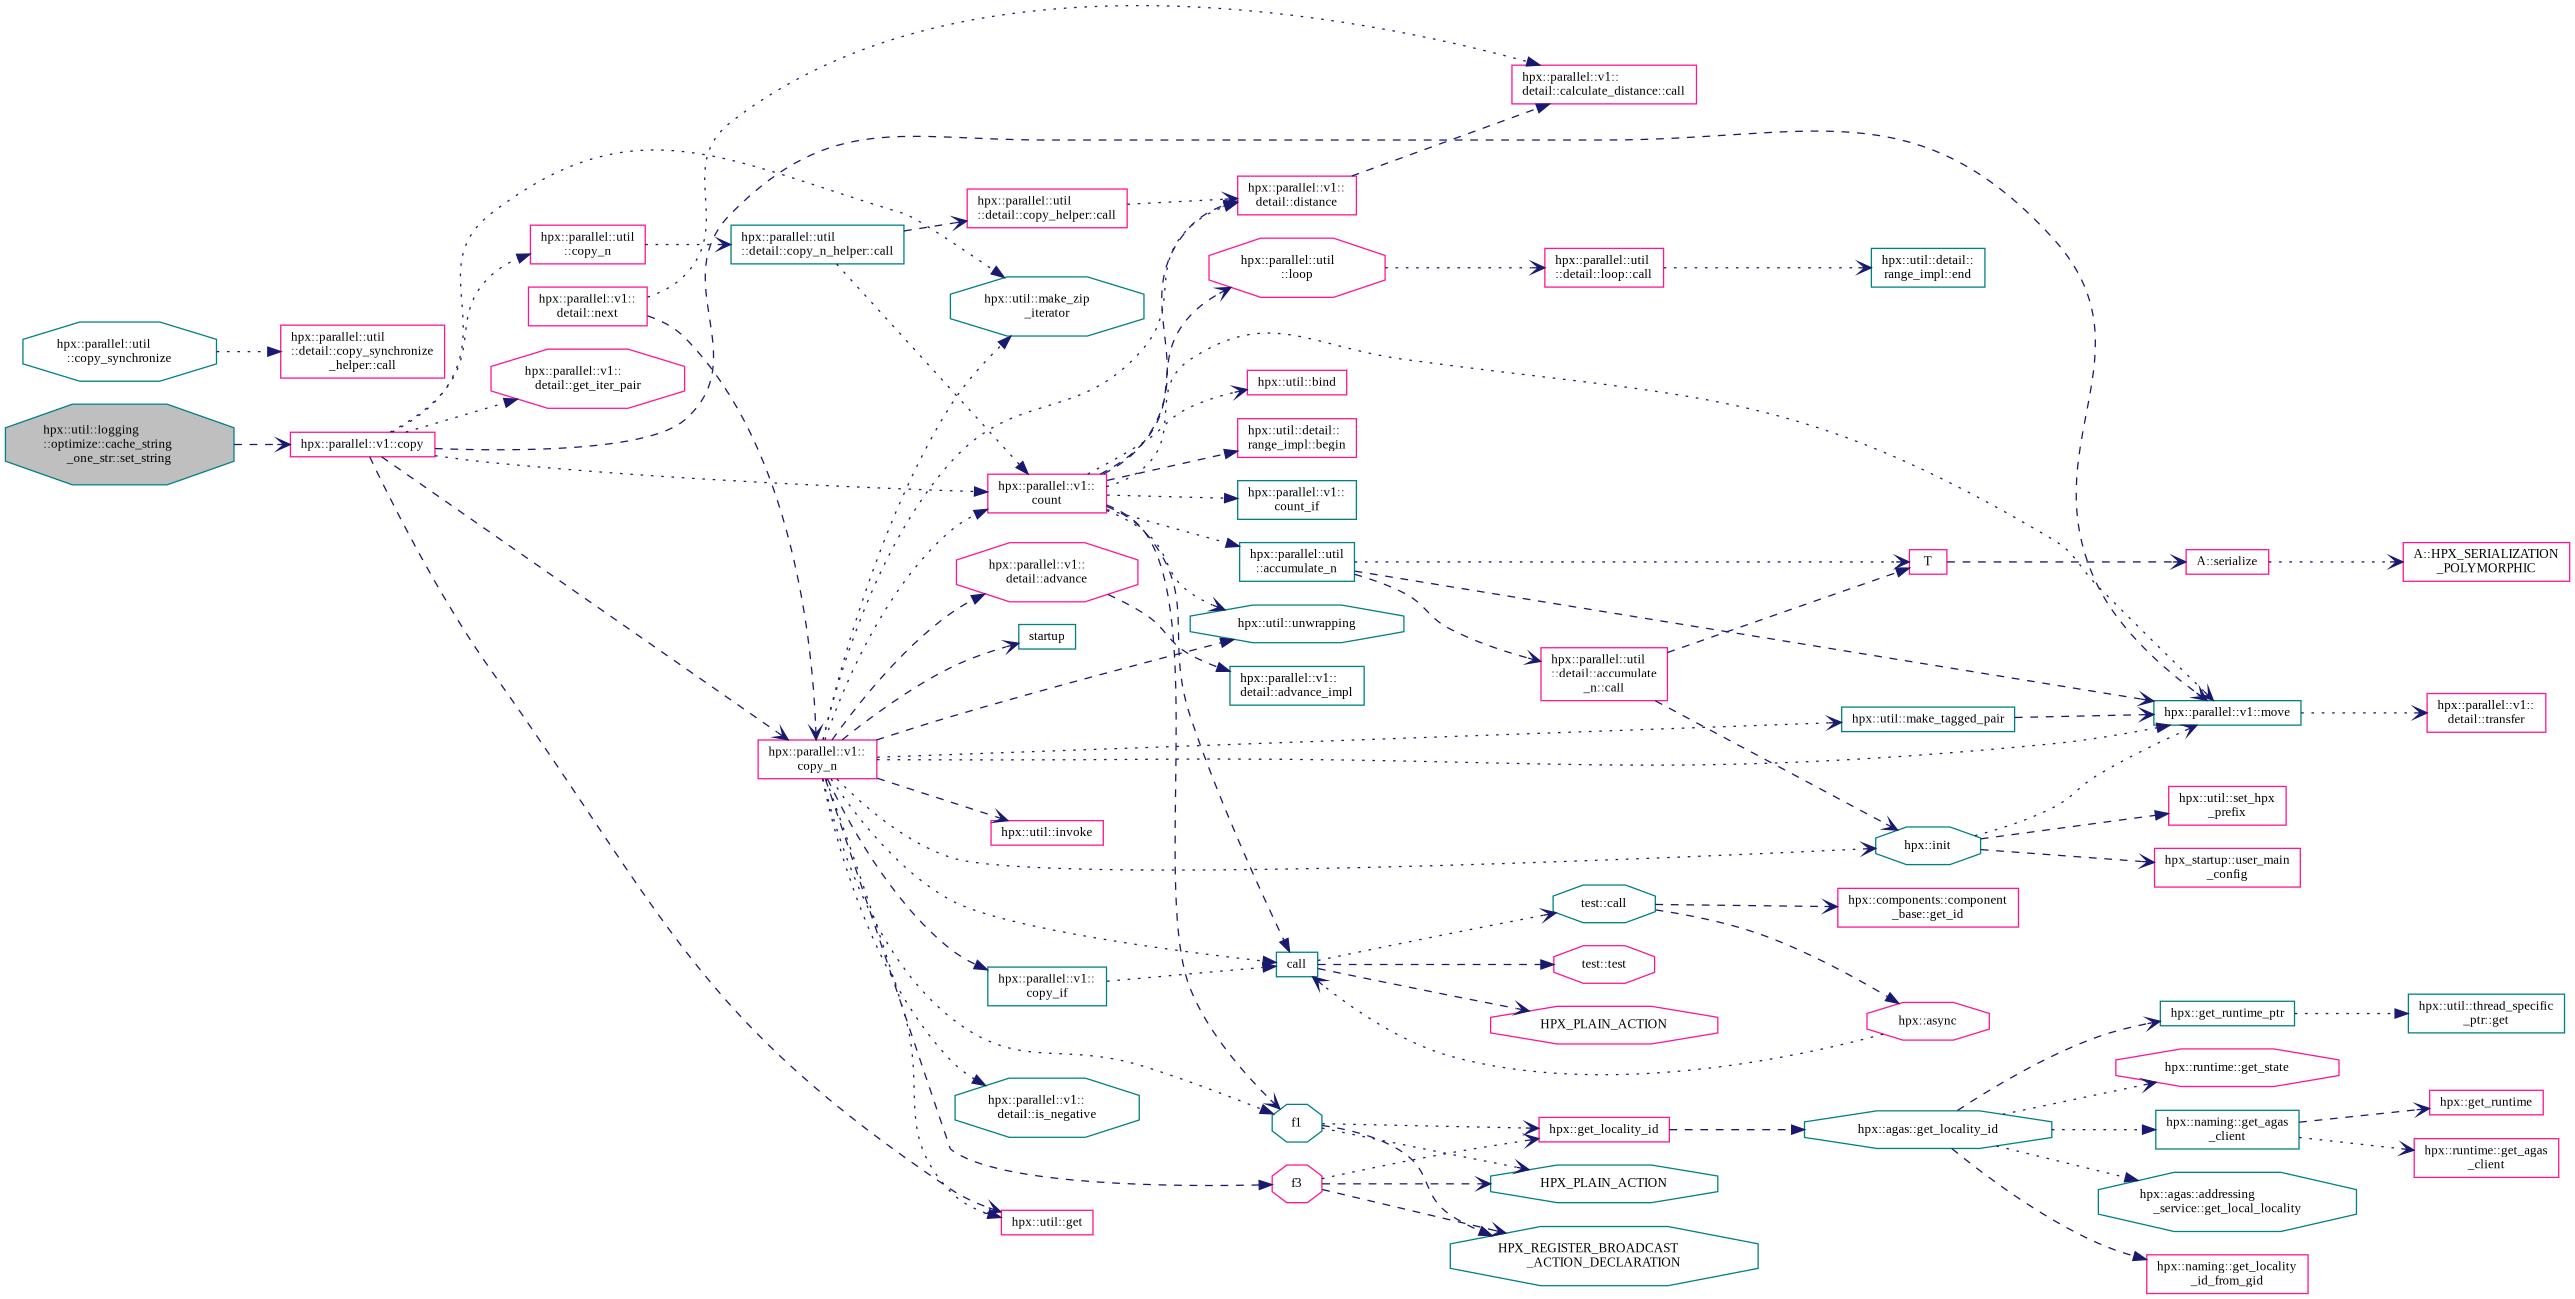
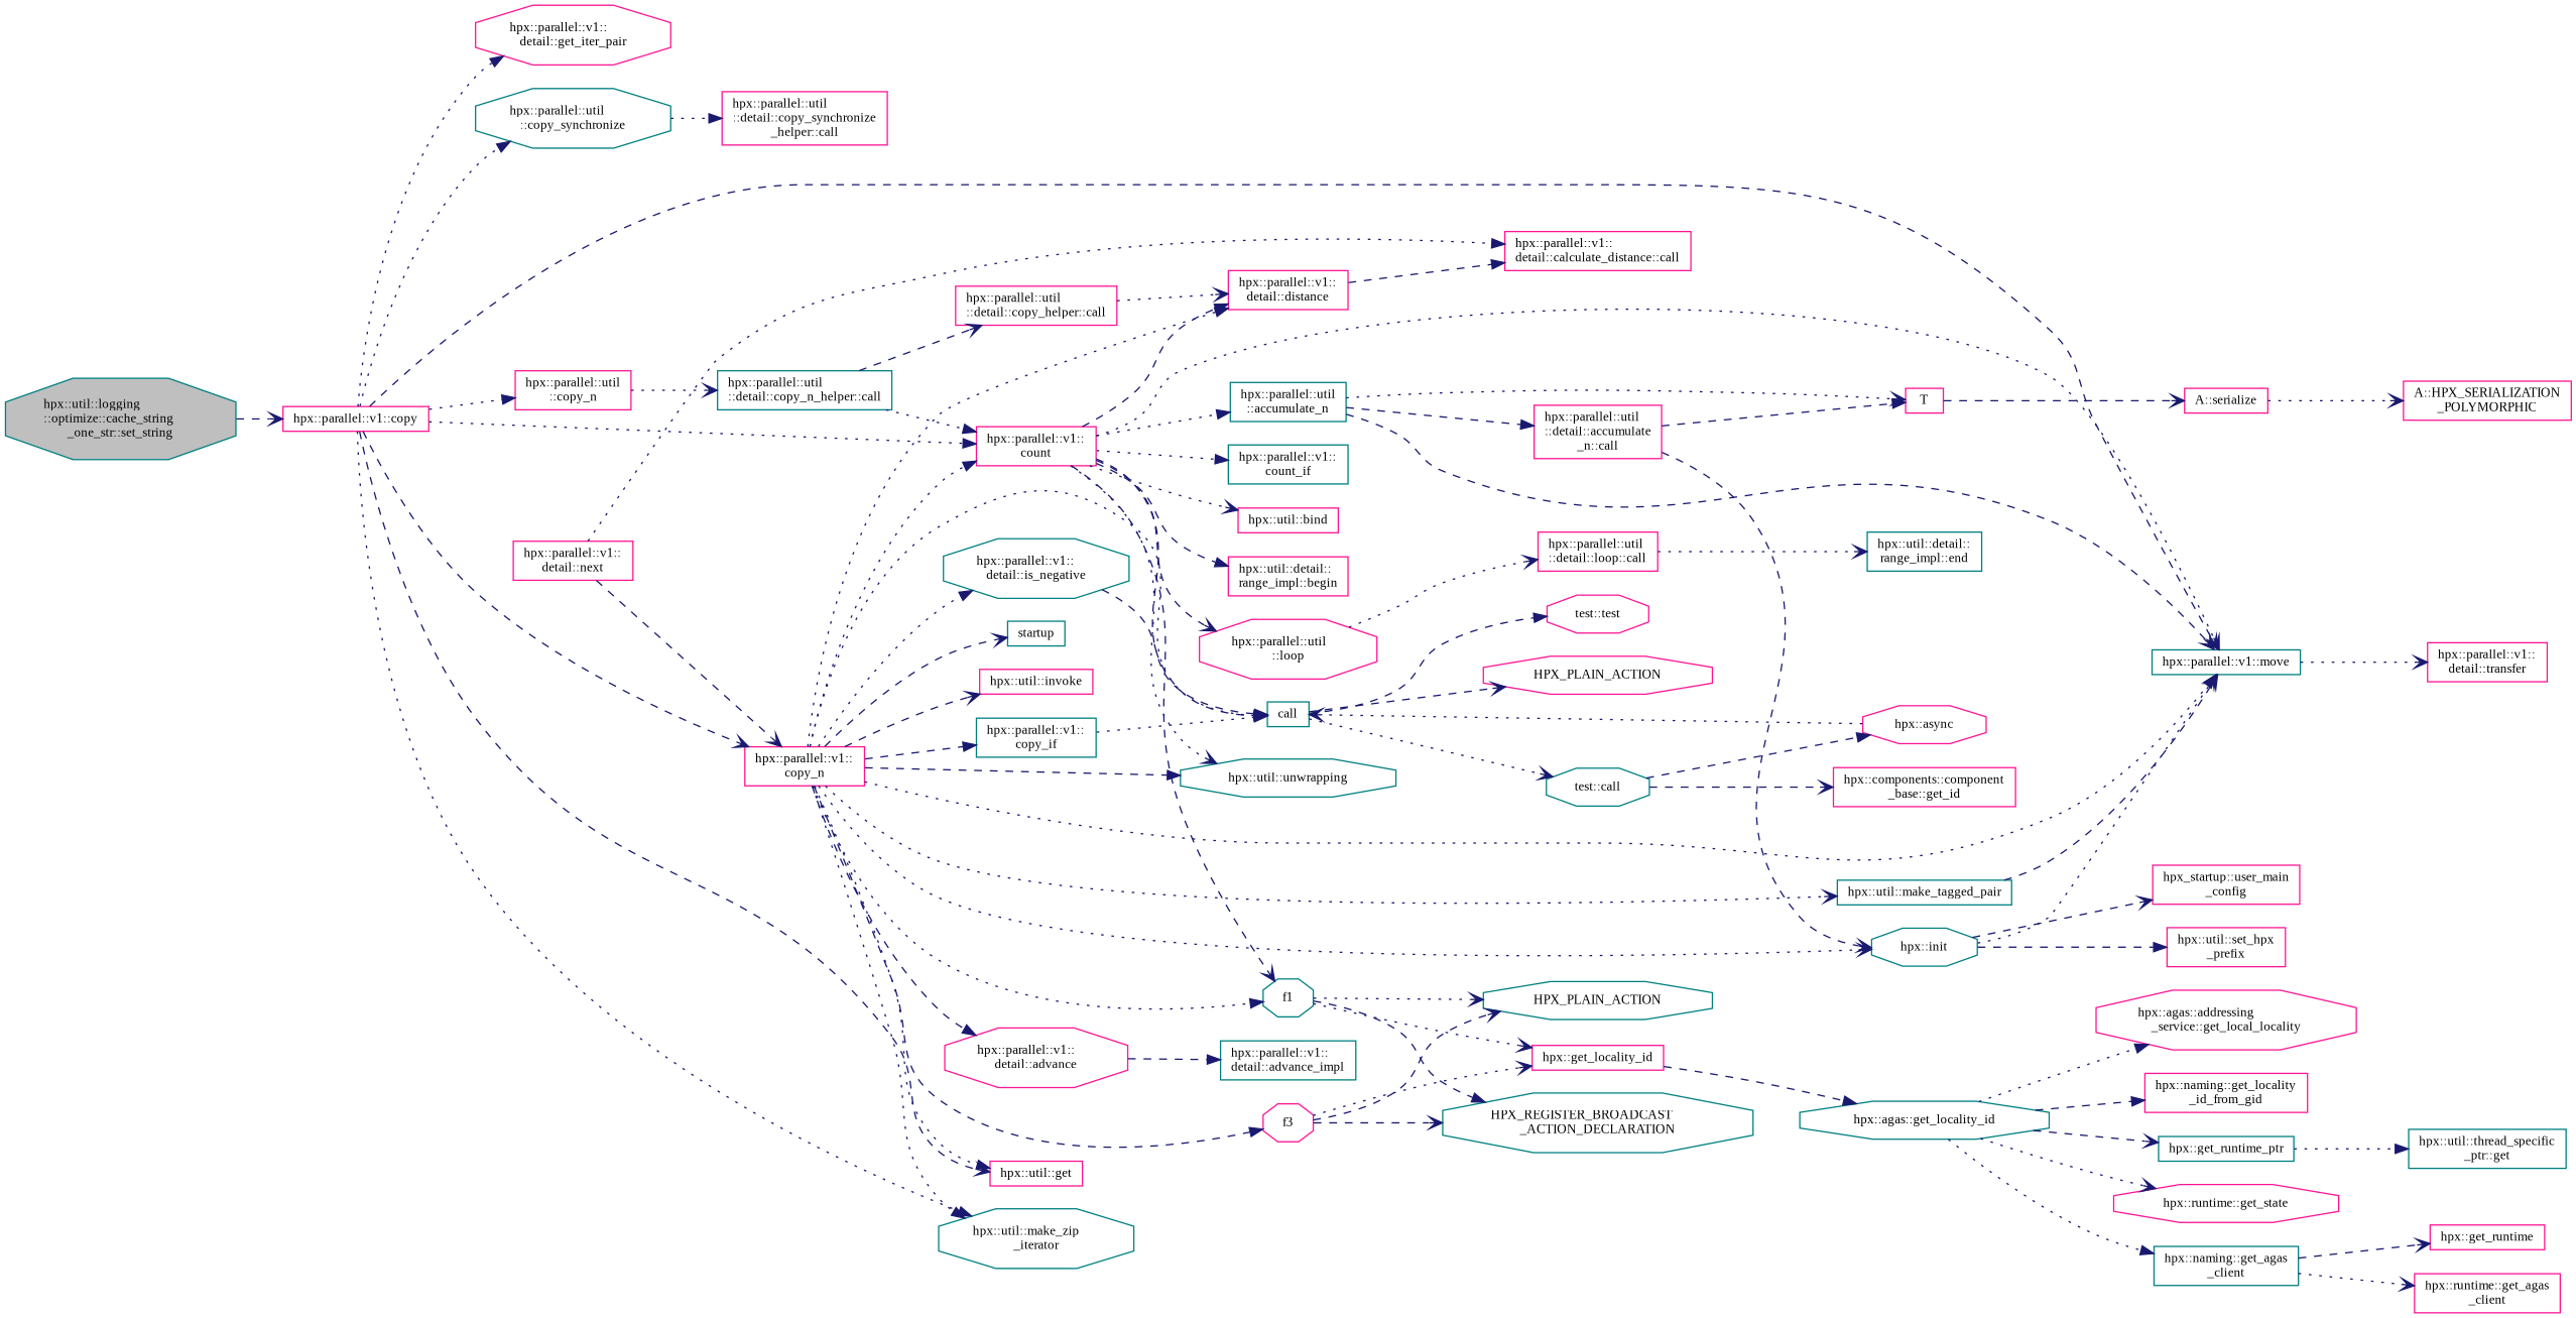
  digraph {
    fontname="Liberation Serif"
    rankdir=LR
    node [color=deeppink fillcolor=white fontname="Liberation Serif" fontsize=10 shape=box style=filled]
    edge [arrowhead=vee color=midnightblue fontname="Liberation Serif" fontsize=10 labelfontname=Helvetica labelfontsize=10 style=dotted]
    n1 [color=teal fillcolor=grey75 fontcolor=black height=0.2 label="hpx::util::logging\l::optimize::cache_string\l_one_str::set_string" shape=octagon width=0.4]
    n2 [height=0.2 label="hpx::parallel::v1::copy" width=0.4]
    n3 [height=0.2 label="hpx::parallel::v1::\lcopy_n" width=0.4]
    n4 [color=teal height=0.2 label="hpx::parallel::v1::move" width=0.4]
    n5 [height=0.2 label="hpx::util::get" width=0.4]
    n6 [height=0.2 label="hpx::parallel::v1::\lcount" width=0.4]
    n7 [color=teal height=0.2 label="hpx::util::make_zip\l_iterator" shape=octagon width=0.4]
    n8 [height=0.2 label="hpx::parallel::util\l::copy_n" width=0.4]
    n9 [height=0.2 label="hpx::parallel::v1::\ldetail::get_iter_pair" shape=octagon width=0.4]
    n10 [color=teal height=0.2 label="hpx::parallel::util\l::copy_synchronize" shape=octagon width=0.4]
    n11 [color=teal height=0.2 label="hpx::util::make_tagged_pair" width=0.4]
    n12 [color=teal height=0.2 label="hpx::parallel::v1::\ldetail::is_negative" shape=octagon width=0.4]
    n13 [color=teal height=0.2 label=call width=0.4]
    n14 [color=teal height=0.2 label=startup width=0.4]
    n15 [height=0.2 label="hpx::util::invoke" width=0.4]
    n16 [color=teal height=0.2 label="hpx::parallel::v1::\lcopy_if" width=0.4]
    n17 [color=teal height=0.2 label=f1 shape=octagon width=0.4]
    n18 [height=0.2 label="hpx::parallel::v1::\ldetail::distance" width=0.4]
    n19 [color=teal height=0.2 label="hpx::util::unwrapping" shape=octagon width=0.4]
    n20 [color=teal height=0.2 label="hpx::init" shape=octagon width=0.4]
    n21 [height=0.2 label=f3 shape=octagon width=0.4]
    n22 [height=0.2 label="hpx::parallel::v1::\ldetail::advance" shape=octagon width=0.4]
    n23 [height=0.2 label="hpx::parallel::v1::\ldetail::transfer" width=0.4]
    n24 [color=teal height=0.2 label="hpx::parallel::v1::\lcount_if" width=0.4]
    n25 [height=0.2 label="hpx::parallel::util\l::loop" shape=octagon width=0.4]
    n26 [height=0.2 label="hpx::util::bind" width=0.4]
    n27 [color=teal height=0.2 label="hpx::parallel::util\l::accumulate_n" width=0.4]
    n28 [height=0.2 label="hpx::util::detail::\lrange_impl::begin" width=0.4]
    n29 [color=teal height=0.2 label="hpx::parallel::util\l::detail::copy_n_helper::call" width=0.4]
    n30 [height=0.2 label="hpx::parallel::util\l::detail::copy_synchronize\l_helper::call" width=0.4]
    n31 [height=0.2 label="test::test" shape=octagon width=0.4]
    n32 [height=0.2 label=HPX_PLAIN_ACTION shape=octagon width=0.4]
    n33 [color=teal height=0.2 label="test::call" shape=octagon width=0.4]
    n34 [height=0.2 label="hpx::get_locality_id" width=0.4]
    n35 [color=teal height=0.2 label=HPX_PLAIN_ACTION shape=octagon width=0.4]
    n36 [color=teal height=0.2 label="HPX_REGISTER_BROADCAST\l_ACTION_DECLARATION" shape=octagon width=0.4]
    n37 [height=0.2 label="hpx::parallel::v1::\ldetail::calculate_distance::call" width=0.4]
    n38 [height=0.2 label="hpx::util::set_hpx\l_prefix" width=0.4]
    n39 [height=0.2 label="hpx_startup::user_main\l_config" width=0.4]
    n40 [height=0.2 label="hpx::parallel::v1::\ldetail::next" width=0.4]
    n41 [color=teal height=0.2 label="hpx::parallel::v1::\ldetail::advance_impl" width=0.4]
    n42 [height=0.2 label="hpx::async" shape=octagon width=0.4]
    n43 [height=0.2 label="hpx::components::component\l_base::get_id" width=0.4]
    n44 [height=0.2 label="hpx::parallel::util\l::detail::loop::call" width=0.4]
    n45 [height=0.2 label="hpx::parallel::util\l::detail::accumulate\l_n::call" width=0.4]
    n46 [height=0.2 label=T width=0.4]
    n47 [color=teal height=0.2 label="hpx::agas::get_locality_id" shape=octagon width=0.4]
    n48 [color=teal height=0.2 label="hpx::get_runtime_ptr" width=0.4]
    n49 [height=0.2 label="hpx::runtime::get_state" shape=octagon width=0.4]
    n50 [color=teal height=0.2 label="hpx::naming::get_agas\l_client" width=0.4]
-   n51 [color=teal height=0.2 label="hpx::agas::addressing\l_service::get_local_locality" shape=octagon width=0.4]
+   n51 [height=0.2 label="hpx::agas::addressing\l_service::get_local_locality" shape=octagon width=0.4]
    n52 [height=0.2 label="hpx::naming::get_locality\l_id_from_gid" width=0.4]
    n53 [color=teal height=0.2 label="hpx::util::thread_specific\l_ptr::get" width=0.4]
    n54 [height=0.2 label="hpx::get_runtime" width=0.4]
    n55 [height=0.2 label="hpx::runtime::get_agas\l_client" width=0.4]
    n56 [color=teal height=0.2 label="hpx::util::detail::\lrange_impl::end" width=0.4]
    n57 [height=0.2 label="A::serialize" width=0.4]
    n58 [height=0.2 label="A::HPX_SERIALIZATION\l_POLYMORPHIC" width=0.4]
    n59 [height=0.2 label="hpx::parallel::util\l::detail::copy_helper::call" width=0.4]
    n1 -> n2 [style=dashed]
    n2 -> n3 [style=dashed]
    n2 -> n4 [style=dashed]
    n2 -> n5 [style=dashed]
    n2 -> n6 [arrowhead=normal]
    n2 -> n7 [arrowhead=normal]
    n2 -> n8 [arrowhead=normal]
    n2 -> n9 [arrowhead=normal]
+   n2 -> n10 [arrowhead=normal]
    n3 -> n4 [arrowhead=normal]
    n3 -> n5 [arrowhead=normal]
    n3 -> n6 [arrowhead=normal]
    n3 -> n7 [arrowhead=normal]
    n3 -> n11
    n3 -> n12 [arrowhead=normal]
    n3 -> n13 [arrowhead=normal]
    n3 -> n14 [style=dashed]
    n3 -> n15 [style=dashed]
    n3 -> n16 [arrowhead=normal style=dashed]
    n3 -> n17 [arrowhead=normal]
    n3 -> n18 [arrowhead=normal]
    n3 -> n19 [arrowhead=normal style=dashed]
    n3 -> n20
    n3 -> n21 [arrowhead=normal style=dashed]
    n3 -> n22 [arrowhead=normal style=dashed]
    n4 -> n23
    n6 -> n4
    n6 -> n13 [arrowhead=normal style=dashed]
    n6 -> n17 [style=dashed]
    n6 -> n18 [arrowhead=normal style=dashed]
    n6 -> n19
    n6 -> n24 [arrowhead=normal]
    n6 -> n25 [style=dashed]
    n6 -> n26
    n6 -> n27 [arrowhead=normal]
    n6 -> n28 [arrowhead=normal style=dashed]
    n8 -> n29
    n10 -> n30 [arrowhead=normal]
    n11 -> n4 [style=dashed]
+   n12 -> n13 [arrowhead=normal style=dashed]
    n13 -> n31 [arrowhead=normal style=dashed]
    n13 -> n32 [style=dashed]
    n13 -> n33
    n16 -> n13 [arrowhead=normal]
    n17 -> n34
    n17 -> n35
    n17 -> n36 [arrowhead=normal style=dashed]
    n18 -> n37 [arrowhead=normal style=dashed]
    n20 -> n4
    n20 -> n38 [arrowhead=normal style=dashed]
    n20 -> n39 [style=dashed]
    n21 -> n34
    n21 -> n35 [style=dashed]
    n21 -> n36 [style=dashed]
    n22 -> n41 [arrowhead=normal style=dashed]
    n25 -> n44
    n27 -> n4 [style=dashed]
-   n27 -> n45 [style=dashed]
+   n27 -> n45 [arrowhead=normal style=dashed]
    n27 -> n46
    n29 -> n6 [arrowhead=normal]
    n29 -> n59 [style=dashed]
    n33 -> n42 [arrowhead=normal style=dashed]
    n33 -> n43 [style=dashed]
    n34 -> n47 [arrowhead=normal style=dashed]
    n40 -> n3 [style=dashed]
    n40 -> n37 [arrowhead=normal]
    n42 -> n13
    n44 -> n56
    n45 -> n20 [style=dashed]
    n45 -> n46 [arrowhead=normal style=dashed]
    n46 -> n57 [style=dashed]
    n47 -> n48 [style=dashed]
    n47 -> n49
    n47 -> n50 [arrowhead=normal]
    n47 -> n51 [arrowhead=normal]
    n47 -> n52 [arrowhead=normal style=dashed]
    n48 -> n53 [arrowhead=normal]
    n50 -> n54 [style=dashed]
    n50 -> n55
    n57 -> n58
    n59 -> n18
  }
